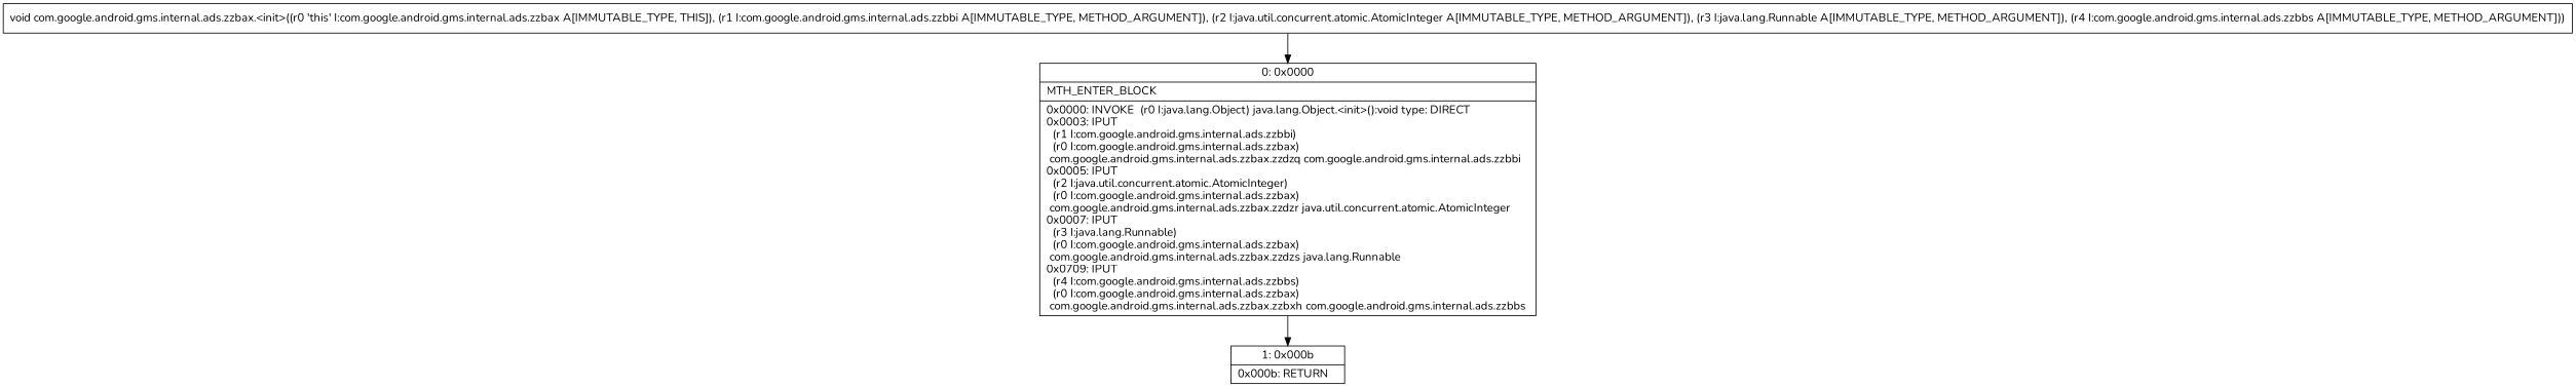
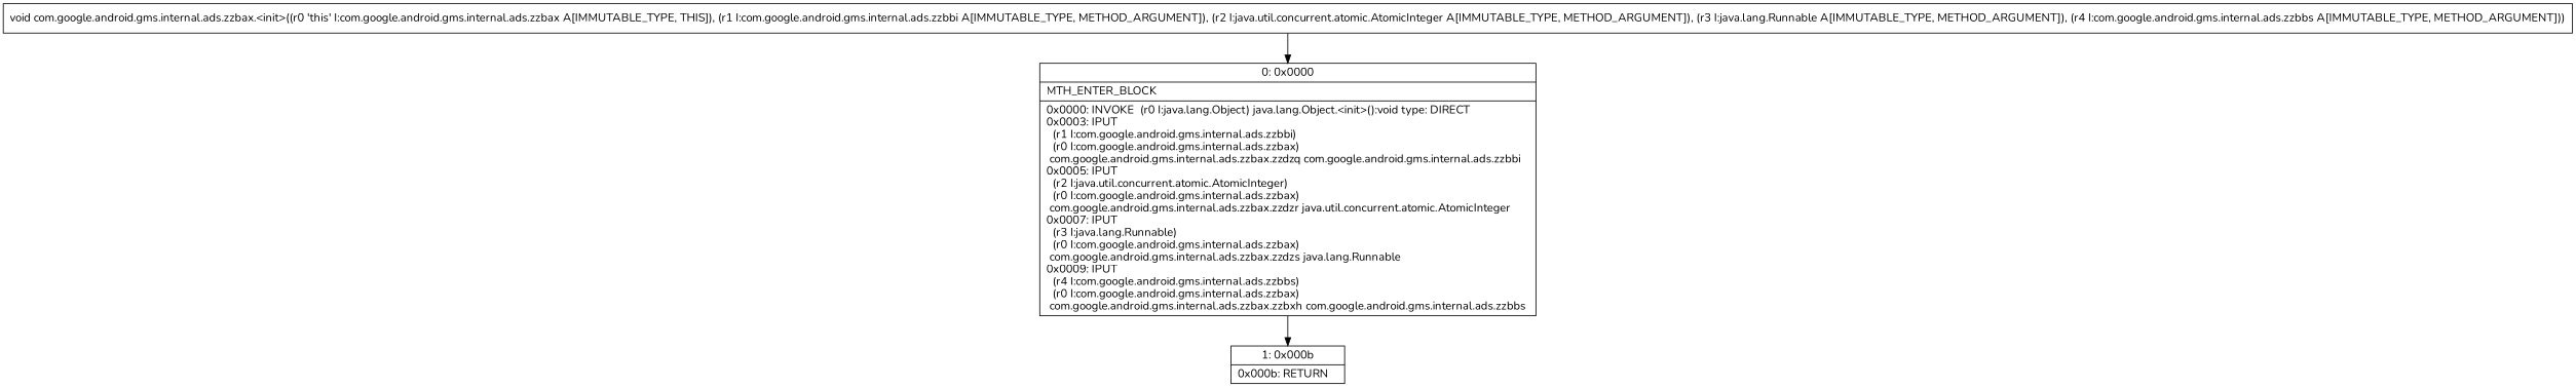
  digraph {
    fontname=Nunito
    node [shape=record fontname=Nunito]
    edge [fontname=Nunito]
-   n1 [label="{0\:\ 0x0000|MTH_ENTER_BLOCK\l|0x0000: INVOKE  (r0 I:java.lang.Object) java.lang.Object.\<init\>():void type: DIRECT \l0x0003: IPUT  \l  (r1 I:com.google.android.gms.internal.ads.zzbbi)\l  (r0 I:com.google.android.gms.internal.ads.zzbax)\l com.google.android.gms.internal.ads.zzbax.zzdzq com.google.android.gms.internal.ads.zzbbi \l0x0005: IPUT  \l  (r2 I:java.util.concurrent.atomic.AtomicInteger)\l  (r0 I:com.google.android.gms.internal.ads.zzbax)\l com.google.android.gms.internal.ads.zzbax.zzdzr java.util.concurrent.atomic.AtomicInteger \l0x0007: IPUT  \l  (r3 I:java.lang.Runnable)\l  (r0 I:com.google.android.gms.internal.ads.zzbax)\l com.google.android.gms.internal.ads.zzbax.zzdzs java.lang.Runnable \l0x0709: IPUT  \l  (r4 I:com.google.android.gms.internal.ads.zzbbs)\l  (r0 I:com.google.android.gms.internal.ads.zzbax)\l com.google.android.gms.internal.ads.zzbax.zzbxh com.google.android.gms.internal.ads.zzbbs \l}"]
+   n1 [label="{0\:\ 0x0000|MTH_ENTER_BLOCK\l|0x0000: INVOKE  (r0 I:java.lang.Object) java.lang.Object.\<init\>():void type: DIRECT \l0x0003: IPUT  \l  (r1 I:com.google.android.gms.internal.ads.zzbbi)\l  (r0 I:com.google.android.gms.internal.ads.zzbax)\l com.google.android.gms.internal.ads.zzbax.zzdzq com.google.android.gms.internal.ads.zzbbi \l0x0005: IPUT  \l  (r2 I:java.util.concurrent.atomic.AtomicInteger)\l  (r0 I:com.google.android.gms.internal.ads.zzbax)\l com.google.android.gms.internal.ads.zzbax.zzdzr java.util.concurrent.atomic.AtomicInteger \l0x0007: IPUT  \l  (r3 I:java.lang.Runnable)\l  (r0 I:com.google.android.gms.internal.ads.zzbax)\l com.google.android.gms.internal.ads.zzbax.zzdzs java.lang.Runnable \l0x0009: IPUT  \l  (r4 I:com.google.android.gms.internal.ads.zzbbs)\l  (r0 I:com.google.android.gms.internal.ads.zzbax)\l com.google.android.gms.internal.ads.zzbax.zzbxh com.google.android.gms.internal.ads.zzbbs \l}"]
    n2 [label="{1\:\ 0x000b|0x000b: RETURN   \l}"]
    n3 [label="{void com.google.android.gms.internal.ads.zzbax.\<init\>((r0 'this' I:com.google.android.gms.internal.ads.zzbax A[IMMUTABLE_TYPE, THIS]), (r1 I:com.google.android.gms.internal.ads.zzbbi A[IMMUTABLE_TYPE, METHOD_ARGUMENT]), (r2 I:java.util.concurrent.atomic.AtomicInteger A[IMMUTABLE_TYPE, METHOD_ARGUMENT]), (r3 I:java.lang.Runnable A[IMMUTABLE_TYPE, METHOD_ARGUMENT]), (r4 I:com.google.android.gms.internal.ads.zzbbs A[IMMUTABLE_TYPE, METHOD_ARGUMENT])) }"]
    n1 -> n2
    n3 -> n1
  }
